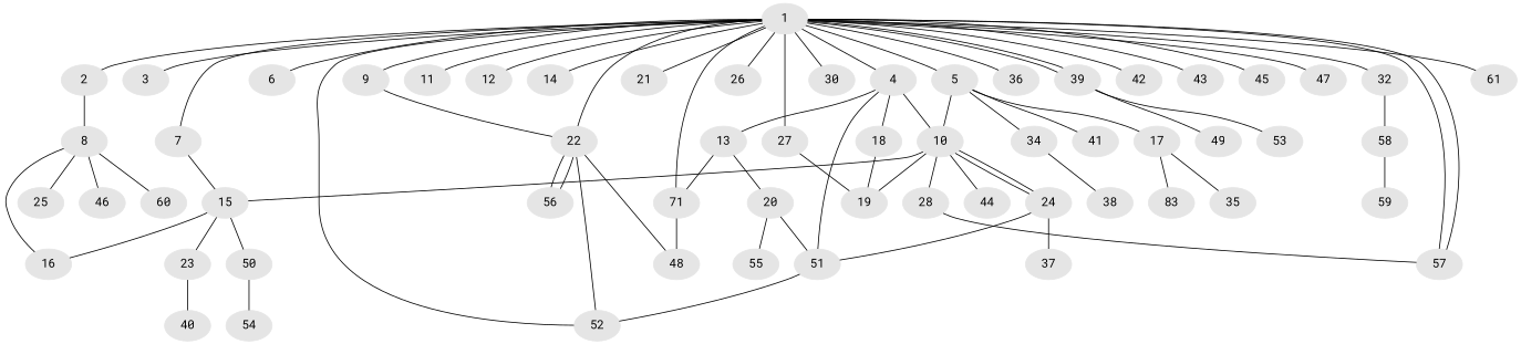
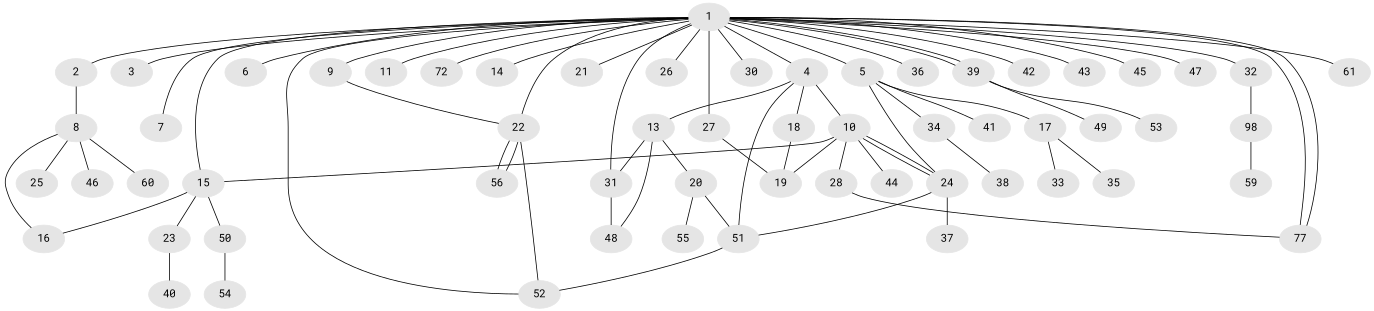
  graph {
    fontname="Roboto Mono"
    node [color=gray90 fontname="Roboto Mono" style=filled]
    edge [fontname="Roboto Mono"]
    1
    2
    3
    4
    5
    6
    7
    9
    11
-   12
+   12 [label=72]
    14
    15
    21
    22
    26
    27
    30
-   31 [label=71]
+   31
    32
    36
    39
    42
    43
    45
    47
    52
-   57
+   57 [label=77]
    61
    8
    10
    13
    18
    51
    17
    34
    41
    16
    23
    50
    48
    56
    19
-   58
+   58 [label=98]
    49
    53
    25
    46
    60
    24
    28
    44
    20
-   33 [label=83]
+   33
    35
    38
    37
    55
    40
    54
    59
    1 -- 2
    1 -- 3
    1 -- 4
    1 -- 5
    1 -- 6
    1 -- 7
    1 -- 9
    1 -- 11
    1 -- 12
    1 -- 14
-   7 -- 15
+   1 -- 15
    1 -- 21
    1 -- 22
    1 -- 26
    1 -- 27
    1 -- 30
    1 -- 31
    1 -- 32
    1 -- 36
    1 -- 39
    1 -- 39
    1 -- 42
    1 -- 43
    1 -- 45
    1 -- 47
    1 -- 52
    1 -- 57
    1 -- 57
    1 -- 61
    2 -- 8
    4 -- 10
    4 -- 13
    4 -- 18
    4 -- 51
-   5 -- 10
+   5 -- 24
    5 -- 17
    5 -- 34
    5 -- 41
    9 -- 22
    15 -- 16
    15 -- 23
    15 -- 50
    22 -- 52
-   22 -- 48
+   13 -- 48
    22 -- 56
    22 -- 56
    27 -- 19
    31 -- 48
    32 -- 58
    39 -- 49
    39 -- 53
    8 -- 16
    8 -- 25
    8 -- 46
    8 -- 60
    10 -- 15
    10 -- 19
    10 -- 24
    10 -- 24
    10 -- 28
    10 -- 44
    13 -- 31
    13 -- 20
    18 -- 19
    51 -- 52
    17 -- 33
    17 -- 35
    34 -- 38
    23 -- 40
    50 -- 54
    58 -- 59
    24 -- 51
    24 -- 37
    28 -- 57
    20 -- 51
    20 -- 55
  }
